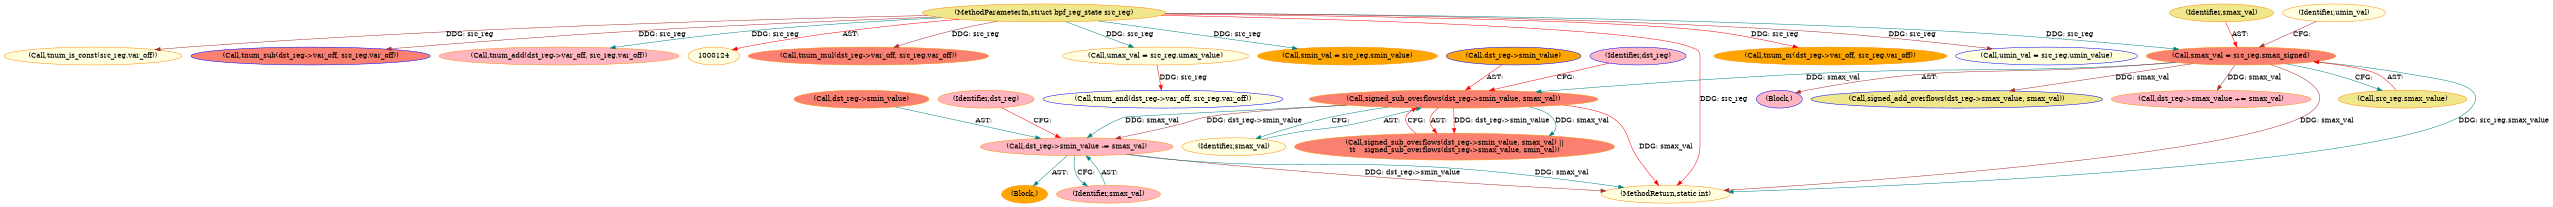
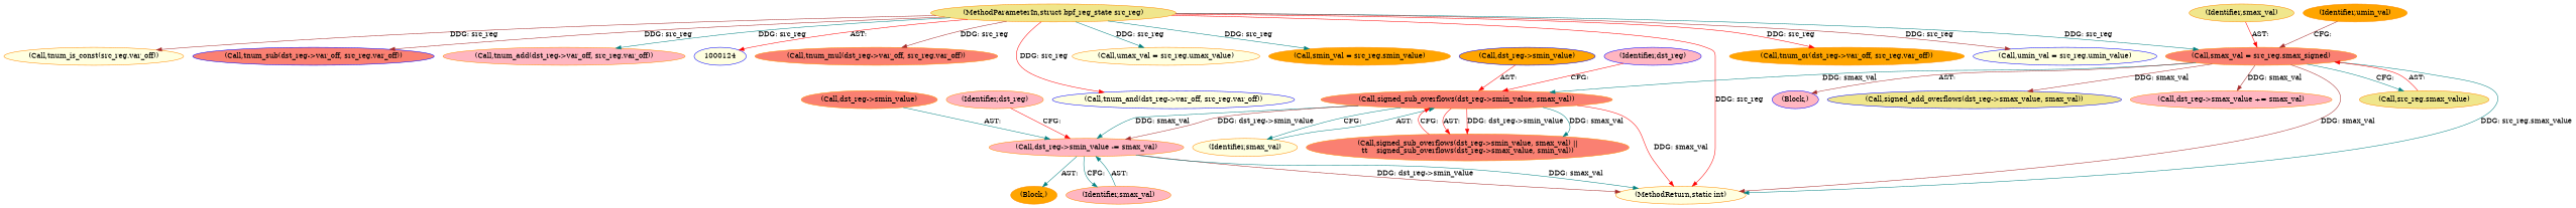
  digraph {
    node [color=darkorange fillcolor=lightyellow style=filled]
    edge [color=teal]
    n1 [fillcolor=lightpink label="(Call,dst_reg->smin_value -= smax_val)"]
    n2 [fillcolor=orange label="(Block,)"]
    n3 [fillcolor=lightpink label="(Identifier,smax_val)"]
    n4 [label="(MethodReturn,static int)"]
    n5 [fillcolor=salmon label="(Call,signed_sub_overflows(dst_reg->smin_value, smax_val))"]
    n6 [label="(Identifier,smax_val)"]
    n7 [fillcolor=salmon label="(Call,signed_sub_overflows(dst_reg->smin_value, smax_val) ||\n\t\t    signed_sub_overflows(dst_reg->smax_value, smin_val))"]
    n8 [fillcolor=salmon label="(Call,smax_val = src_reg.smax_signed)"]
    n9 [fillcolor=khaki label="(Call,src_reg.smax_value)"]
    n10 [color=blue fillcolor=lightpink label="(Block,)"]
    n11 [color=blue fillcolor=khaki label="(Call,signed_add_overflows(dst_reg->smax_value, smax_val))"]
    n12 [fillcolor=lightpink label="(Call,dst_reg->smax_value += smax_val)"]
    n13 [fillcolor=khaki label="(MethodParameterIn,struct bpf_reg_state src_reg)"]
    n14 [fillcolor=salmon label="(Call,tnum_mul(dst_reg->var_off, src_reg.var_off))"]
    n15 [fillcolor=orange label="(Call,smin_val = src_reg.smin_value)"]
    n16 [fillcolor=orange label="(Call,tnum_or(dst_reg->var_off, src_reg.var_off))"]
    n17 [color=blue label="(Call,umin_val = src_reg.umin_value)"]
    n18 [label="(Call,tnum_is_const(src_reg.var_off))"]
    n19 [color=blue fillcolor=salmon label="(Call,tnum_sub(dst_reg->var_off, src_reg.var_off))"]
    n20 [color=blue label="(Call,tnum_and(dst_reg->var_off, src_reg.var_off))"]
    n21 [label="(Call,umax_val = src_reg.umax_value)"]
    n22 [fillcolor=lightpink label="(Call,tnum_add(dst_reg->var_off, src_reg.var_off))"]
-   1000124
+   1000124 [color=blue]
    n24 [fillcolor=khaki label="(Identifier,smax_val)"]
    n25 [color=blue fillcolor=lightpink label="(Identifier,dst_reg)"]
    n26 [fillcolor=salmon label="(Call,dst_reg->smin_value)"]
    n27 [color=blue fillcolor=orange label="(Call,dst_reg->smin_value)"]
-   n28 [label="(Identifier,umin_val)"]
+   n28 [fillcolor=orange label="(Identifier,umin_val)"]
    n29 [fillcolor=lightpink label="(Identifier,dst_reg)"]
    n1 -> n2 [label="AST: "]
    n1 -> n3 [label="CFG: "]
    n1 -> n4 [color=brown label="DDG: dst_reg->smin_value"]
    n1 -> n4 [label="DDG: smax_val"]
    n3 -> n1 [label="AST: "]
    n5 -> n1 [label="DDG: smax_val"]
    n5 -> n1 [color=brown label="DDG: dst_reg->smin_value"]
    n5 -> n4 [color=red label="DDG: smax_val"]
    n5 -> n6 [label="CFG: "]
    n5 -> n7 [color=red label="AST: "]
    n5 -> n7 [color=red label="DDG: dst_reg->smin_value"]
    n5 -> n7 [label="DDG: smax_val"]
    n6 -> n5 [label="AST: "]
    n7 -> n5 [color=red label="CFG: "]
    n8 -> n4 [color=brown label="DDG: smax_val"]
    n8 -> n4 [label="DDG: src_reg.smax_value"]
    n8 -> n5 [label="DDG: smax_val"]
    n8 -> n9 [label="CFG: "]
    n8 -> n10 [color=brown label="AST: "]
    n8 -> n11 [color=brown label="DDG: smax_val"]
    n8 -> n12 [color=brown label="DDG: smax_val"]
    n9 -> n8 [color=red label="AST: "]
    n13 -> n4 [color=red label="DDG: src_reg"]
    n13 -> n8 [label="DDG: src_reg"]
    n13 -> n14 [color=brown label="DDG: src_reg"]
    n13 -> n15 [label="DDG: src_reg"]
    n13 -> n16 [color=red label="DDG: src_reg"]
    n13 -> n17 [color=brown label="DDG: src_reg"]
    n13 -> n18 [color=brown label="DDG: src_reg"]
    n13 -> n19 [color=brown label="DDG: src_reg"]
-   n21 -> n20 [color=red label="DDG: src_reg"]
+   n13 -> n20 [color=red label="DDG: src_reg"]
    n13 -> n21 [label="DDG: src_reg"]
    n13 -> n22 [label="DDG: src_reg"]
    n13 -> 1000124 [color=red label="AST: "]
    n24 -> n8 [color=red label="AST: "]
    n25 -> n5 [color=red label="CFG: "]
    n26 -> n1 [label="AST: "]
    n27 -> n5 [color=red label="AST: "]
    n28 -> n8 [color=brown label="CFG: "]
    n29 -> n1 [color=red label="CFG: "]
  }
